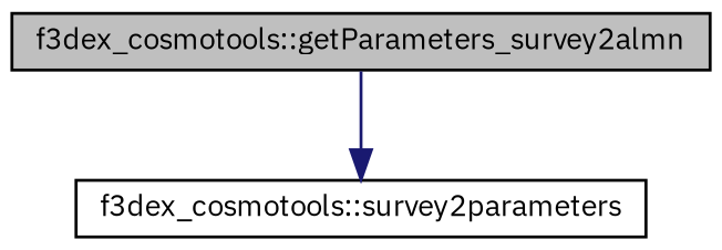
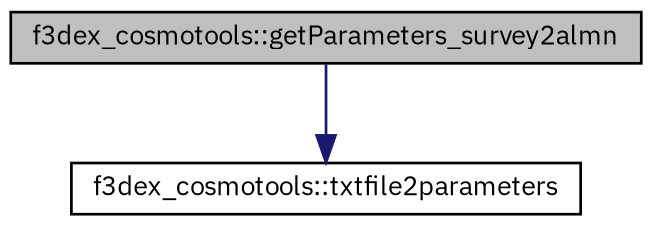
  digraph {
    rankdir=TB
    fontname="IBM Plex Sans"
    node [color=black fontname="IBM Plex Sans" fontsize=10 shape=record style=filled]
    n1 [fillcolor=grey75 fontcolor=black height=0.2 label="f3dex_cosmotools::getParameters_survey2almn" width=0.4]
-   n2 [fillcolor=white height=0.2 label="f3dex_cosmotools::survey2parameters" width=0.4]
+   n2 [fillcolor=white height=0.2 label="f3dex_cosmotools::txtfile2parameters" width=0.4]
    n1 -> n2 [color=midnightblue fontname="IBM Plex Sans" fontsize=10 labelfontname=Helvetica labelfontsize=10 style=solid]
  }
